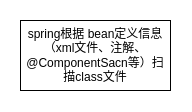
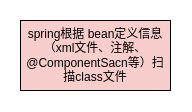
  <mxCell id="0" />
  <mxCell id="1" parent="0" />
- <mxCell id="2" value="spring根据 bean定义信息（xml文件、注解、@ComponentSacn等）扫描class文件" style="rounded=0;whiteSpace=wrap;html=1;" vertex="1" parent="1"><mxGeometry x="20" y="20" width="150" height="70" as="geometry" /></mxCell>
+ <mxCell id="2" value="spring根据 bean定义信息（xml文件、注解、@ComponentSacn等）扫描class文件" style="rounded=0;whiteSpace=wrap;html=1;fillColor=#f8cecc;" vertex="1" parent="1"><mxGeometry x="20" y="20" width="150" height="70" as="geometry" /></mxCell>
